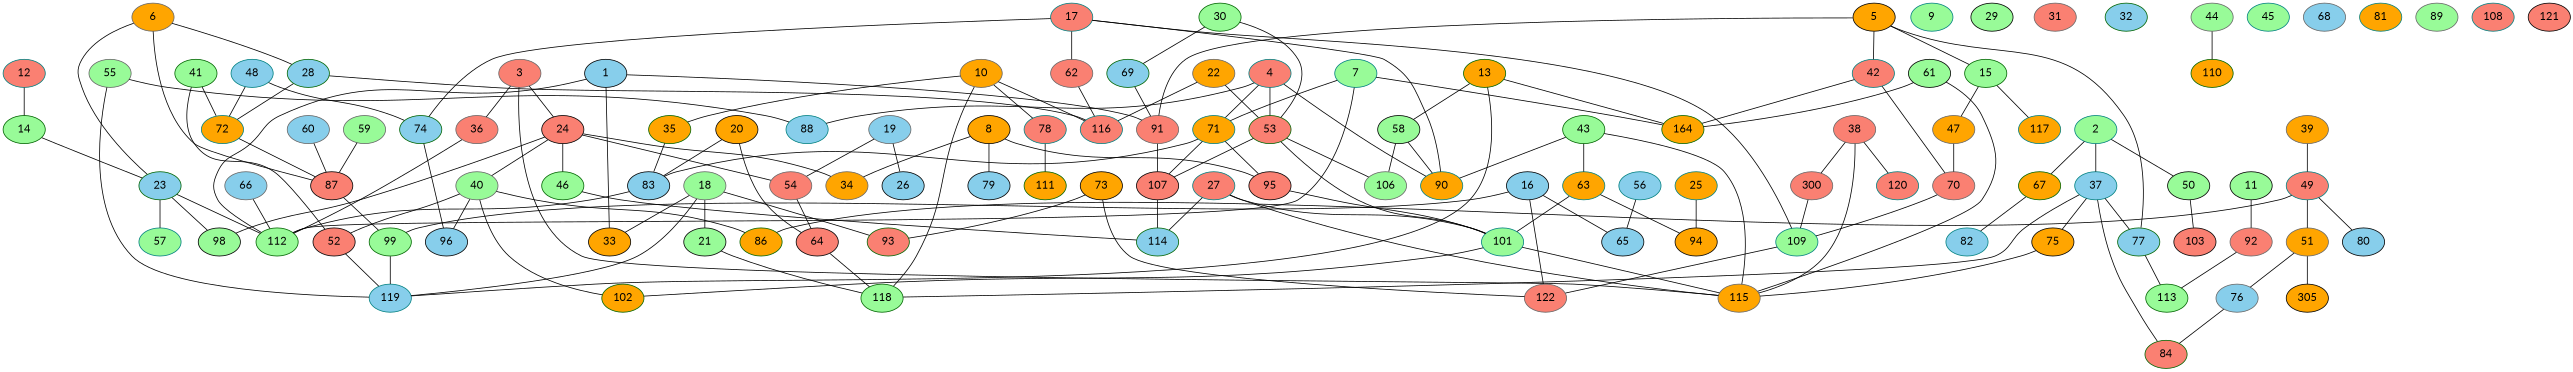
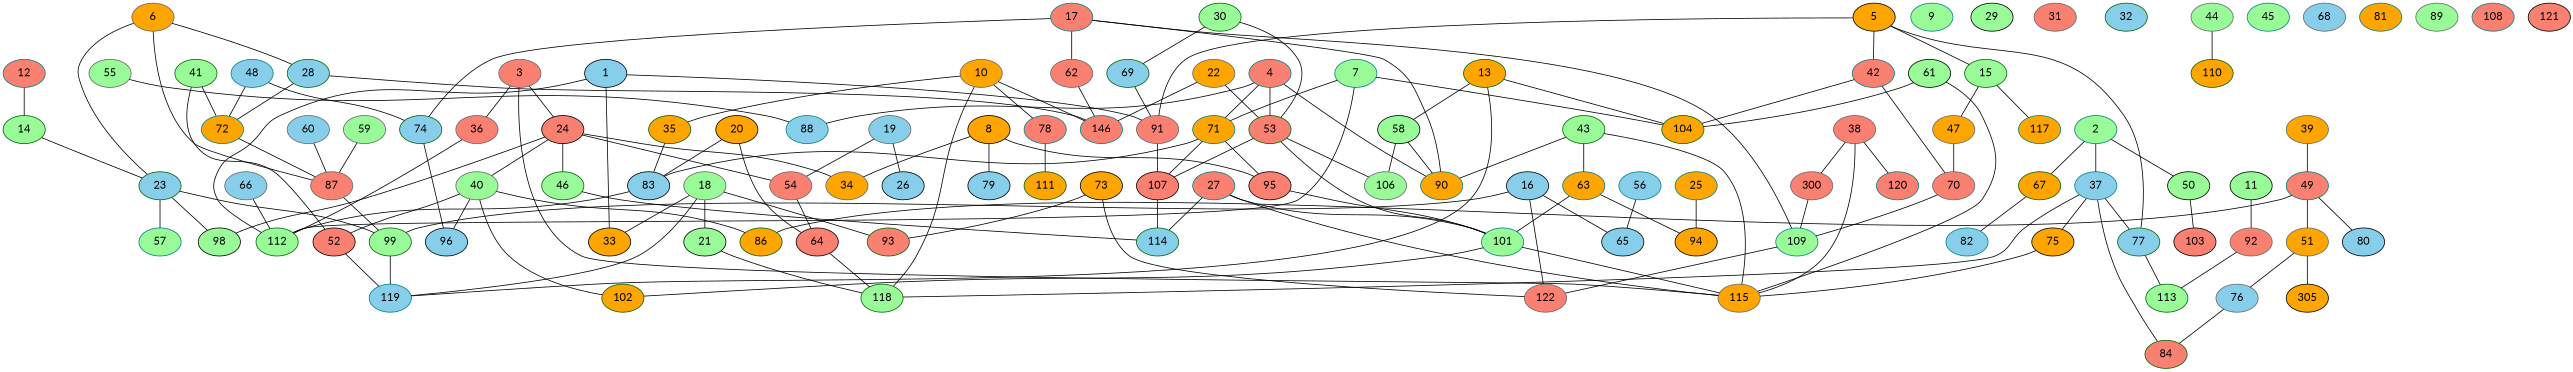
  graph {
    fontname=Lato
    node [color=black fillcolor=salmon fontname=Lato style=filled]
    edge [fontname=Lato]
    1 [fillcolor=skyblue]
    33 [fillcolor=orange]
    91 [color=gray40]
    112 [color=darkgreen fillcolor=palegreen]
    107
    2 [color=teal fillcolor=palegreen]
    37 [color=teal fillcolor=skyblue]
    50 [fillcolor=palegreen]
    67 [color=darkgreen fillcolor=orange]
    77 [color=darkgreen fillcolor=skyblue]
    118 [color=darkgreen fillcolor=palegreen]
    75 [fillcolor=orange]
    84 [color=darkgreen]
    103
    82 [color=teal fillcolor=skyblue]
    24
    3 [color=gray40]
    36 [color=gray40]
    115 [color=gray40 fillcolor=orange]
    34 [color=gray40 fillcolor=orange]
    54 [color=gray40]
    98 [fillcolor=palegreen]
    40 [color=gray40 fillcolor=palegreen]
    46 [color=darkgreen fillcolor=palegreen]
    4 [color=teal]
    53 [color=darkgreen]
    71 [color=teal fillcolor=orange]
    88 [color=teal fillcolor=skyblue]
    90 [color=teal fillcolor=orange]
    101 [color=teal fillcolor=palegreen]
    106 [color=gray40 fillcolor=palegreen]
    95
    83 [fillcolor=skyblue]
    5 [fillcolor=orange]
    15 [color=darkgreen fillcolor=palegreen]
    42 [color=teal]
    47 [color=gray40 fillcolor=orange]
    117 [color=teal fillcolor=orange]
-   104 [color=darkgreen fillcolor=orange label=164]
+   104 [color=darkgreen fillcolor=orange]
    70 [color=gray40]
    113 [color=darkgreen fillcolor=palegreen]
    6 [color=gray40 fillcolor=orange]
    23 [color=darkgreen fillcolor=skyblue]
    28 [color=darkgreen fillcolor=skyblue]
-   87
+   87 [color=gray40]
    57 [color=teal fillcolor=palegreen]
-   116 [color=teal]
+   116 [color=teal label=146]
    72 [color=teal fillcolor=orange]
    99 [color=darkgreen fillcolor=palegreen]
    7 [color=teal fillcolor=palegreen]
    8 [fillcolor=orange]
    79 [fillcolor=skyblue]
    9 [color=teal fillcolor=palegreen]
    10 [color=gray40 fillcolor=orange]
    35 [color=darkgreen fillcolor=orange]
    78 [color=teal]
    111 [color=darkgreen fillcolor=orange]
    11 [fillcolor=palegreen]
    92 [color=gray40]
    12 [color=teal]
    14 [color=darkgreen fillcolor=palegreen]
    13 [color=darkgreen fillcolor=orange]
    58 [fillcolor=palegreen]
    119 [color=teal fillcolor=skyblue]
    16 [fillcolor=skyblue]
    122 [color=gray40]
    65 [fillcolor=skyblue]
    17 [color=teal]
    62 [color=gray40]
    74 [color=darkgreen fillcolor=skyblue]
    109 [color=teal fillcolor=palegreen]
    96 [fillcolor=skyblue]
    18 [color=gray40 fillcolor=palegreen]
    21 [fillcolor=palegreen]
    93 [color=darkgreen]
    19 [color=gray40 fillcolor=skyblue]
    26 [fillcolor=skyblue]
    64
    20 [fillcolor=orange]
    22 [color=gray40 fillcolor=orange]
    52
    86 [color=darkgreen fillcolor=orange]
    102 [color=darkgreen fillcolor=orange]
    114 [color=darkgreen fillcolor=skyblue]
    25 [color=teal fillcolor=orange]
    94 [fillcolor=orange]
    27 [color=teal]
    29 [fillcolor=palegreen]
    30 [color=darkgreen fillcolor=palegreen]
    69 [color=darkgreen fillcolor=skyblue]
    31 [color=gray40]
    32 [color=darkgreen fillcolor=skyblue]
    38 [color=gray40]
    n94 [color=gray40 label=300]
    120 [color=teal]
    39 [color=gray40 fillcolor=orange]
    49 [color=teal]
    51 [color=gray40 fillcolor=orange]
    80 [fillcolor=skyblue]
    41 [color=darkgreen fillcolor=palegreen]
    43 [color=darkgreen fillcolor=palegreen]
    63 [color=teal fillcolor=orange]
    44 [color=gray40 fillcolor=palegreen]
    110 [color=darkgreen fillcolor=orange]
    45 [color=teal fillcolor=palegreen]
    48 [color=teal fillcolor=skyblue]
    76 [color=gray40 fillcolor=skyblue]
    n108 [fillcolor=orange label=305]
    55 [color=gray40 fillcolor=palegreen]
    56 [color=teal fillcolor=skyblue]
    59 [color=gray40 fillcolor=palegreen]
    60 [color=gray40 fillcolor=skyblue]
    61 [fillcolor=palegreen]
    66 [color=gray40 fillcolor=skyblue]
    68 [color=gray40 fillcolor=skyblue]
    73 [fillcolor=orange]
    81 [color=teal fillcolor=orange]
    89 [color=gray40 fillcolor=palegreen]
    108 [color=teal]
    121
    1 -- 33
    1 -- 91
    1 -- 112
    91 -- 107
    107 -- 114
    2 -- 37
    2 -- 50
    2 -- 67
    37 -- 77
    37 -- 118
    37 -- 75
    37 -- 84
    50 -- 103
    67 -- 82
    77 -- 113
    75 -- 115
    24 -- 34
    24 -- 54
    24 -- 98
    24 -- 40
    24 -- 46
    3 -- 24
    3 -- 36
    3 -- 115
    36 -- 112
    54 -- 64
    40 -- 96
    40 -- 52
    40 -- 86
    40 -- 102
    46 -- 114
    4 -- 53
    4 -- 71
    4 -- 88
    4 -- 90
    53 -- 107
    53 -- 101
    53 -- 106
    71 -- 107
    71 -- 95
    71 -- 83
    101 -- 115
    101 -- 102
    95 -- 101
    83 -- 112
    5 -- 91
    5 -- 77
    5 -- 15
    5 -- 42
    15 -- 47
    15 -- 117
    42 -- 104
    42 -- 70
    47 -- 70
    70 -- 109
    6 -- 23
    6 -- 28
    6 -- 87
-   23 -- 112
+   23 -- 99
    23 -- 98
    23 -- 57
    28 -- 116
    28 -- 72
    87 -- 99
    72 -- 87
    99 -- 119
    7 -- 112
    7 -- 71
    7 -- 104
    8 -- 34
    8 -- 95
    8 -- 79
    10 -- 118
    10 -- 116
    10 -- 35
    10 -- 78
    35 -- 83
    78 -- 111
    11 -- 92
    92 -- 113
    12 -- 14
    14 -- 23
    13 -- 104
    13 -- 58
    13 -- 119
    58 -- 90
    58 -- 106
    16 -- 99
    16 -- 122
    16 -- 65
    17 -- 90
    17 -- 62
    17 -- 74
    17 -- 109
    62 -- 116
    74 -- 96
    109 -- 122
    18 -- 33
    18 -- 119
    18 -- 21
    18 -- 93
    21 -- 118
    19 -- 54
    19 -- 26
    64 -- 118
    20 -- 83
    20 -- 64
    22 -- 53
    22 -- 116
    52 -- 119
    25 -- 94
    27 -- 115
    27 -- 101
    27 -- 114
    30 -- 53
    30 -- 69
    69 -- 91
    38 -- 115
    38 -- n94
    38 -- 120
    n94 -- 109
    39 -- 49
    49 -- 86
    49 -- 51
    49 -- 80
    51 -- 76
    51 -- n108
    41 -- 72
    41 -- 52
    43 -- 115
    43 -- 90
    43 -- 63
    63 -- 101
    63 -- 94
    44 -- 110
    48 -- 72
    48 -- 74
    76 -- 84
    55 -- 88
-   55 -- 119
    56 -- 65
    59 -- 87
    60 -- 87
    61 -- 115
    61 -- 104
    66 -- 112
    73 -- 122
    73 -- 93
  }
